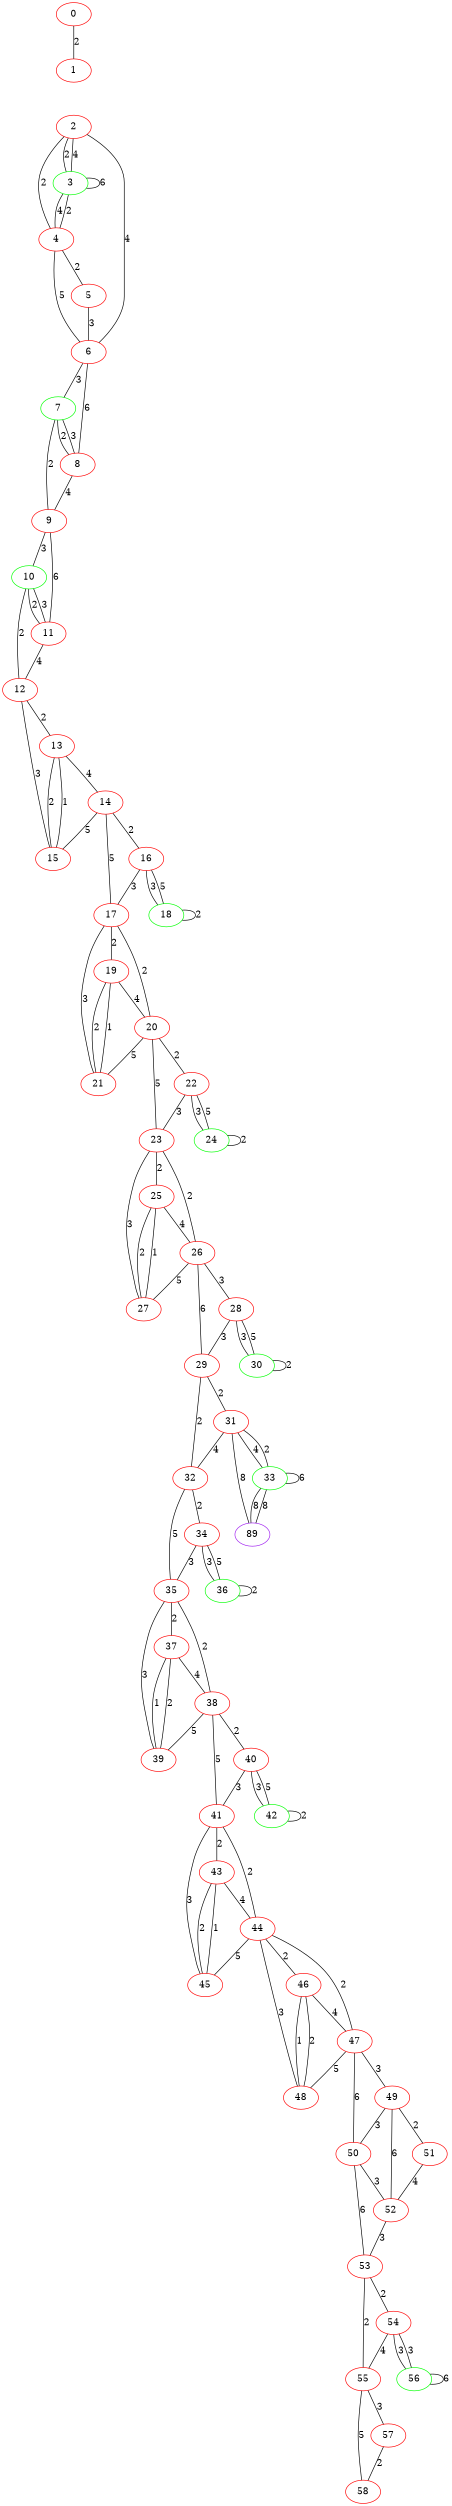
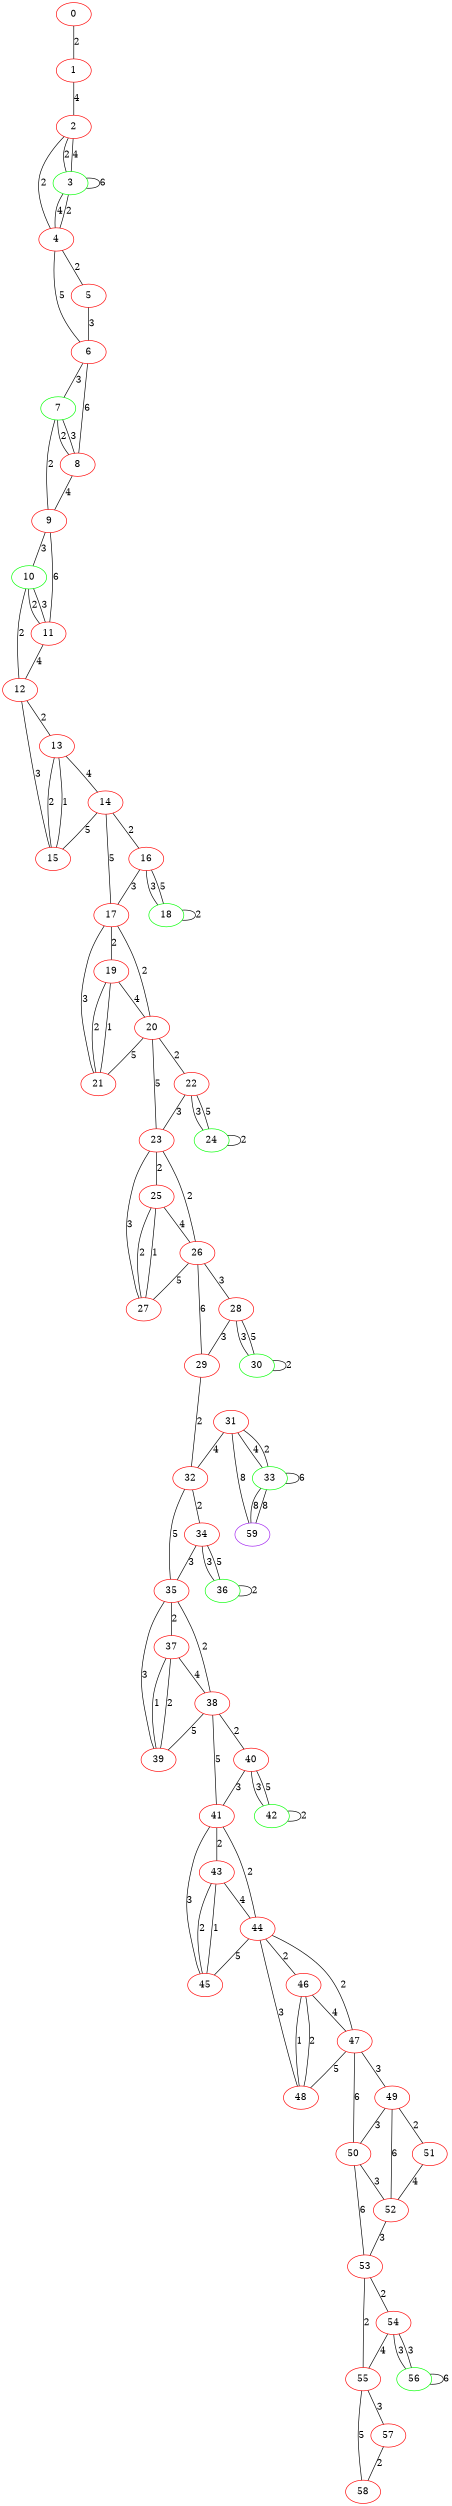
  graph {
    node [color=red weight=1]
    0
    1
    2
    3 [color=green weight=2]
    4
    5
    6
    7 [color=green weight=2]
    8
    9
    10 [color=green weight=2]
    11
    12
    13
    15
    14
    16
    17
    18 [color=green weight=2]
    19
    20
    21
    22
    23
    24 [color=green weight=2]
    25
    26
    27
    28
    29
    30 [color=green weight=2]
    31
    32
    33 [color=green weight=2]
-   59 [color=purple weight=4 label=89]
+   59 [color=purple weight=4]
    34
    35
    36 [color=green weight=2]
    37
    38
    39
    40
    41
    42 [color=green weight=2]
    43
    44
    45
    46
    47
    48
    49
    50
    51
    52
    53
    54
    55
    56 [color=green weight=2]
    57
    58
    0 -- 1 [label=2]
-   6 -- 2 [label=4]
+   1 -- 2 [label=4]
    2 -- 3 [label=2]
    2 -- 3 [label=4]
    2 -- 4 [label=2]
    3 -- 3 [label=6]
    3 -- 4 [label=4]
    3 -- 4 [label=2]
    4 -- 5 [label=2]
    4 -- 6 [label=5]
    5 -- 6 [label=3]
    6 -- 7 [label=3]
    6 -- 8 [label=6]
    7 -- 8 [label=2]
    7 -- 8 [label=3]
    7 -- 9 [label=2]
    8 -- 9 [label=4]
    9 -- 10 [label=3]
    9 -- 11 [label=6]
    10 -- 11 [label=2]
    10 -- 11 [label=3]
    10 -- 12 [label=2]
    11 -- 12 [label=4]
    12 -- 13 [label=2]
    12 -- 15 [label=3]
    13 -- 15 [label=2]
    13 -- 15 [label=1]
    13 -- 14 [label=4]
    14 -- 15 [label=5]
    14 -- 16 [label=2]
    14 -- 17 [label=5]
    16 -- 17 [label=3]
    16 -- 18 [label=3]
    16 -- 18 [label=5]
    17 -- 19 [label=2]
    17 -- 20 [label=2]
    17 -- 21 [label=3]
    18 -- 18 [label=2]
    19 -- 20 [label=4]
    19 -- 21 [label=2]
    19 -- 21 [label=1]
    20 -- 21 [label=5]
    20 -- 22 [label=2]
    20 -- 23 [label=5]
    22 -- 23 [label=3]
    22 -- 24 [label=3]
    22 -- 24 [label=5]
    23 -- 25 [label=2]
    23 -- 26 [label=2]
    23 -- 27 [label=3]
    24 -- 24 [label=2]
    25 -- 26 [label=4]
    25 -- 27 [label=2]
    25 -- 27 [label=1]
    26 -- 27 [label=5]
    26 -- 28 [label=3]
    26 -- 29 [label=6]
    28 -- 29 [label=3]
    28 -- 30 [label=3]
    28 -- 30 [label=5]
-   29 -- 31 [label=2]
    29 -- 32 [label=2]
    30 -- 30 [label=2]
    31 -- 32 [label=4]
    31 -- 33 [label=4]
    31 -- 33 [label=2]
    31 -- 59 [label=8]
    32 -- 34 [label=2]
    32 -- 35 [label=5]
    33 -- 33 [label=6]
    33 -- 59 [label=8]
    33 -- 59 [label=8]
    34 -- 35 [label=3]
    34 -- 36 [label=3]
    34 -- 36 [label=5]
    35 -- 37 [label=2]
    35 -- 38 [label=2]
    35 -- 39 [label=3]
    36 -- 36 [label=2]
    37 -- 38 [label=4]
    37 -- 39 [label=1]
    37 -- 39 [label=2]
    38 -- 39 [label=5]
    38 -- 40 [label=2]
    38 -- 41 [label=5]
    40 -- 41 [label=3]
    40 -- 42 [label=3]
    40 -- 42 [label=5]
    41 -- 43 [label=2]
    41 -- 44 [label=2]
    41 -- 45 [label=3]
    42 -- 42 [label=2]
    43 -- 44 [label=4]
    43 -- 45 [label=2]
    43 -- 45 [label=1]
    44 -- 45 [label=5]
    44 -- 46 [label=2]
    44 -- 47 [label=2]
    44 -- 48 [label=3]
    46 -- 47 [label=4]
    46 -- 48 [label=1]
    46 -- 48 [label=2]
    47 -- 48 [label=5]
    47 -- 49 [label=3]
    47 -- 50 [label=6]
    49 -- 50 [label=3]
    49 -- 51 [label=2]
    49 -- 52 [label=6]
    50 -- 52 [label=3]
    50 -- 53 [label=6]
    51 -- 52 [label=4]
    52 -- 53 [label=3]
    53 -- 54 [label=2]
    53 -- 55 [label=2]
    54 -- 55 [label=4]
    54 -- 56 [label=3]
    54 -- 56 [label=3]
    55 -- 57 [label=3]
    55 -- 58 [label=5]
    56 -- 56 [label=6]
    57 -- 58 [label=2]
  }
